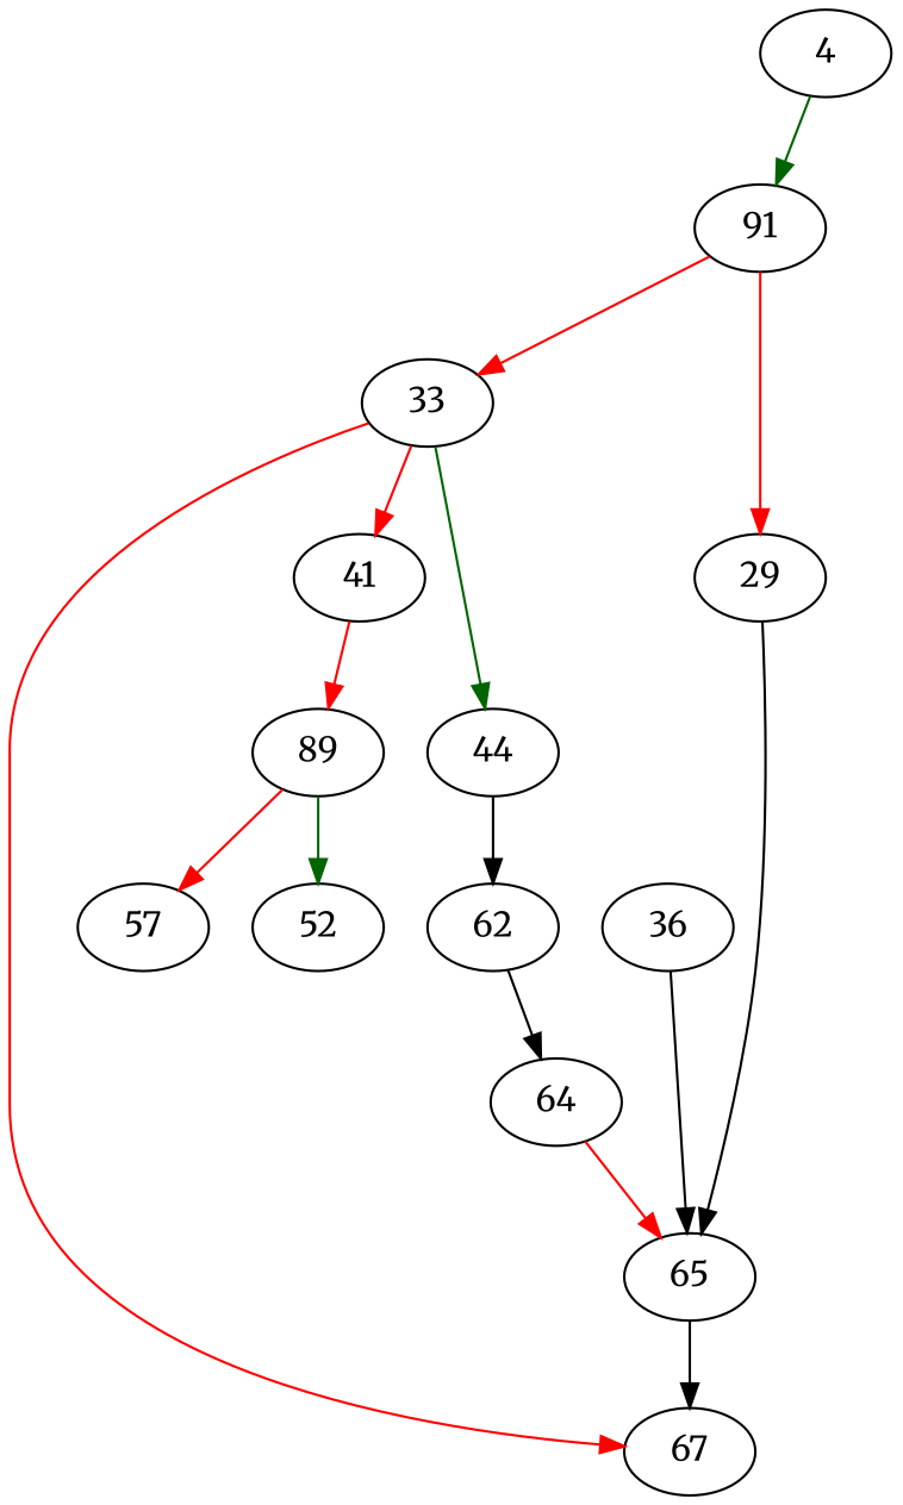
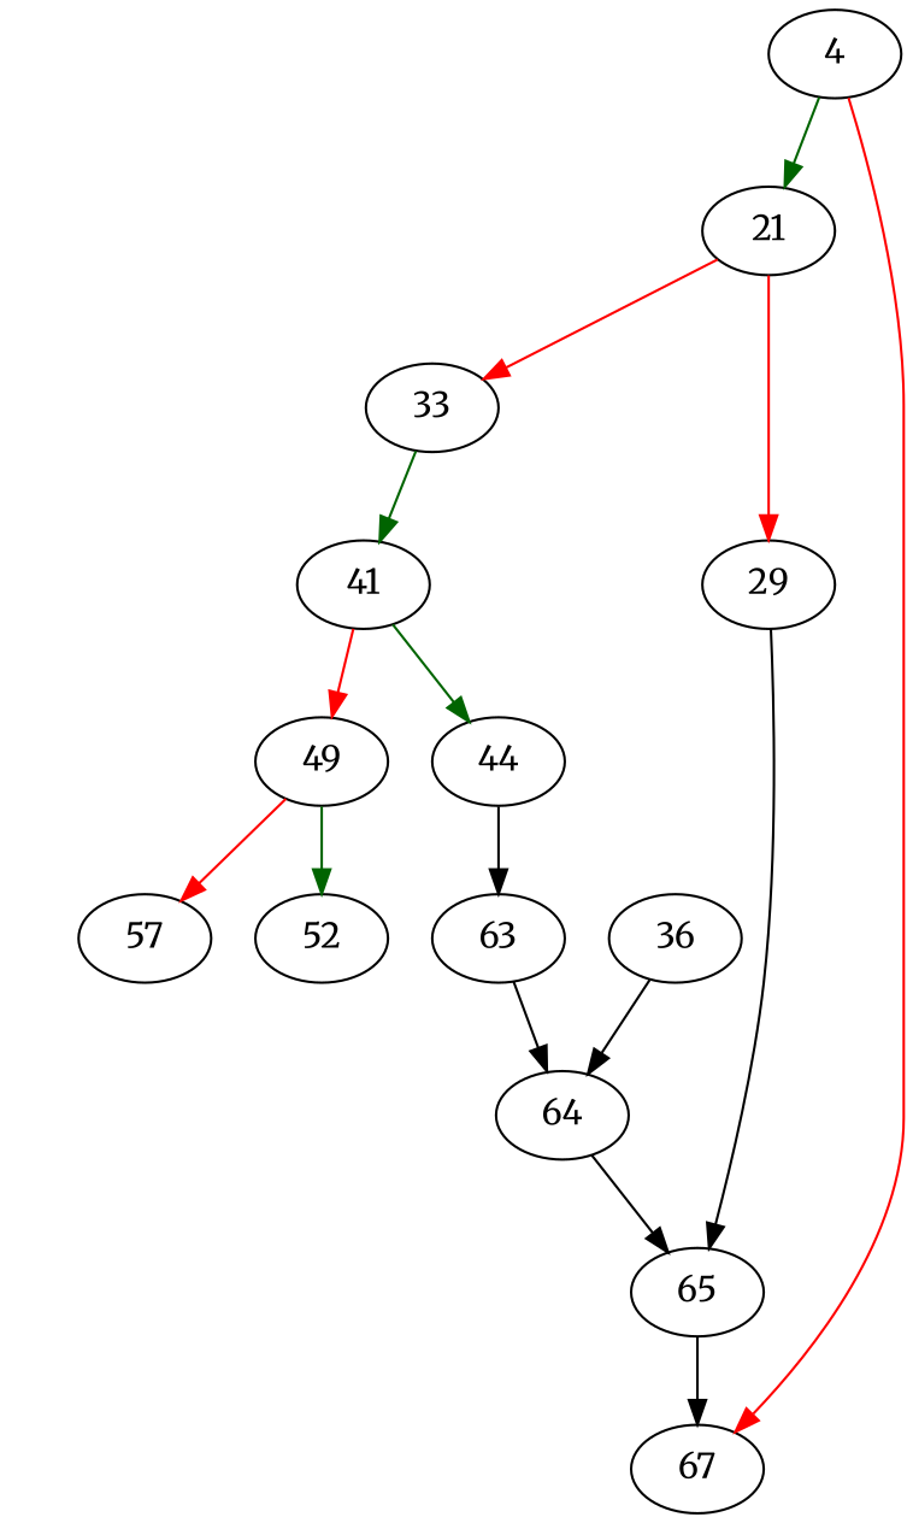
  strict digraph {
    fontname=Merriweather
    node [fontname=Merriweather]
    edge [fontname=Merriweather]
    4 [entry=true]
-   21 [label=91]
+   21
    67
    29
    33
    65
    41
    36
    64
    44
-   49 [label=89]
-   63 [label=62]
+   49
+   63
    52
    57
    4 -> 21 [color=darkgreen cond=true]
-   33 -> 67 [color=red cond=false]
+   4 -> 67 [color=red cond=false]
    21 -> 29 [color=red cond=true]
    21 -> 33 [color=red cond=false]
    29 -> 65
-   33 -> 41 [color=red cond=false]
+   33 -> 41 [color=darkgreen cond=false]
    65 -> 67
-   33 -> 44 [color=darkgreen cond=true]
+   41 -> 44 [color=darkgreen cond=true]
    41 -> 49 [color=red cond=false]
-   36 -> 65
-   64 -> 65 [color=red]
+   36 -> 64
+   64 -> 65
    44 -> 63
    49 -> 52 [color=darkgreen cond=true]
    49 -> 57 [color=red cond=false]
    63 -> 64
  }
